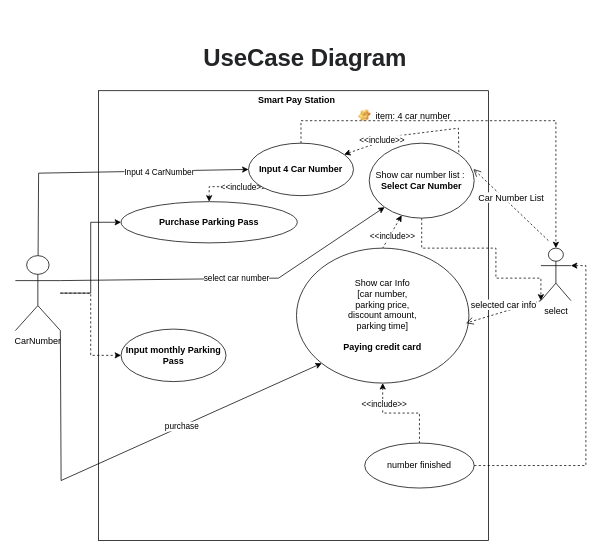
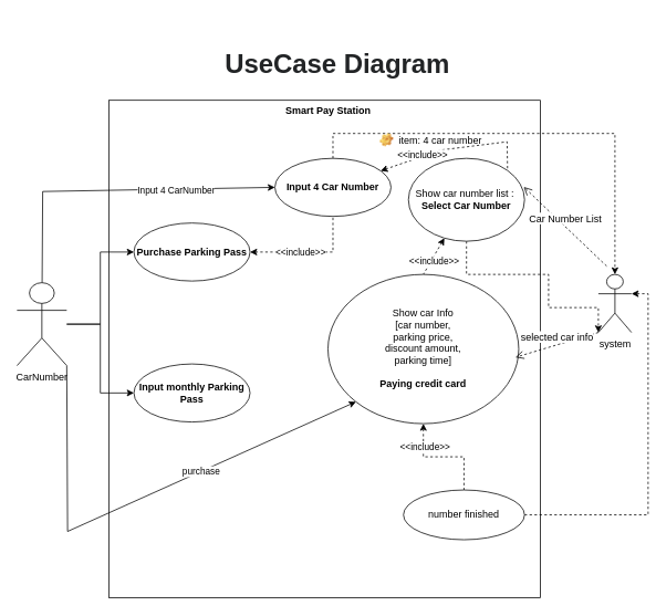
  <mxCell id="0" />
  <mxCell id="1" parent="0" />
  <mxCell id="2" value="" style="html=1;points=[];perimeter=orthogonalPerimeter;fontSize=12;" vertex="1" parent="1"><mxGeometry x="131" y="120" width="520" height="600" as="geometry" /></mxCell>
  <mxCell id="3" style="edgeStyle=orthogonalEdgeStyle;rounded=0;orthogonalLoop=1;jettySize=auto;html=1;entryX=0;entryY=0.5;entryDx=0;entryDy=0;fontSize=12;" edge="1" parent="1" source="11" target="14"><mxGeometry relative="1" as="geometry" /></mxCell>
- <mxCell id="4" style="edgeStyle=orthogonalEdgeStyle;rounded=0;orthogonalLoop=1;jettySize=auto;html=1;entryX=0;entryY=0.5;entryDx=0;entryDy=0;fontSize=12;dashed=1;" edge="1" parent="1" source="11" target="15"><mxGeometry relative="1" as="geometry" /></mxCell>
+ <mxCell id="4" style="edgeStyle=orthogonalEdgeStyle;rounded=0;orthogonalLoop=1;jettySize=auto;html=1;entryX=0;entryY=0.5;entryDx=0;entryDy=0;fontSize=12;" edge="1" parent="1" source="11" target="15"><mxGeometry relative="1" as="geometry" /></mxCell>
  <mxCell id="5" style="edgeStyle=none;rounded=0;orthogonalLoop=1;jettySize=auto;html=1;entryX=0;entryY=0.5;entryDx=0;entryDy=0;shadow=0;fontSize=12;" edge="1" parent="1" source="11" target="20"><mxGeometry relative="1" as="geometry"><Array as="points"><mxPoint x="51" y="230" /></Array></mxGeometry></mxCell>
  <mxCell id="6" value="Input 4 CarNumber" style="edgeLabel;html=1;align=center;verticalAlign=middle;resizable=0;points=[];" vertex="1" connectable="0" parent="5"><mxGeometry x="0.39" y="-1" relative="1" as="geometry"><mxPoint as="offset" /></mxGeometry></mxCell>
- <mxCell id="7" style="edgeStyle=none;rounded=0;orthogonalLoop=1;jettySize=auto;html=1;exitX=1;exitY=0.333;exitDx=0;exitDy=0;exitPerimeter=0;entryX=0;entryY=1;entryDx=0;entryDy=0;shadow=0;fontSize=12;" edge="1" parent="1" source="11" target="25"><mxGeometry relative="1" as="geometry"><Array as="points"><mxPoint x="371" y="370" /></Array></mxGeometry></mxCell>
- <mxCell id="8" value="select car number" style="edgeLabel;html=1;align=center;verticalAlign=middle;resizable=0;points=[];" vertex="1" connectable="0" parent="7"><mxGeometry x="0.021" y="1" relative="1" as="geometry"><mxPoint as="offset" /></mxGeometry></mxCell>
  <mxCell id="9" style="edgeStyle=none;rounded=0;orthogonalLoop=1;jettySize=auto;html=1;exitX=1;exitY=1;exitDx=0;exitDy=0;exitPerimeter=0;entryX=0;entryY=1;entryDx=0;entryDy=0;shadow=0;fontSize=12;startArrow=none;startFill=0;endArrow=classic;endFill=1;" edge="1" parent="1" source="11" target="29"><mxGeometry relative="1" as="geometry"><Array as="points"><mxPoint x="81" y="640" /></Array></mxGeometry></mxCell>
  <mxCell id="10" value="purchase" style="edgeLabel;html=1;align=center;verticalAlign=middle;resizable=0;points=[];" vertex="1" connectable="0" parent="9"><mxGeometry x="0.295" relative="1" as="geometry"><mxPoint as="offset" /></mxGeometry></mxCell>
  <mxCell id="11" value="CarNumber" style="shape=umlActor;verticalLabelPosition=bottom;verticalAlign=top;html=1;fontSize=12;" vertex="1" parent="1"><mxGeometry x="20" y="340" width="60" height="100" as="geometry" /></mxCell>
  <mxCell id="12" value="" style="edgeStyle=orthogonalEdgeStyle;rounded=0;orthogonalLoop=1;jettySize=auto;html=1;fontSize=12;dashed=1;startArrow=classic;startFill=1;endArrow=none;endFill=0;" edge="1" parent="1" source="14" target="20"><mxGeometry relative="1" as="geometry" /></mxCell>
  <mxCell id="13" value="&amp;lt;&amp;lt;include&amp;gt;&amp;gt;" style="edgeLabel;html=1;align=center;verticalAlign=middle;resizable=0;points=[];" vertex="1" connectable="0" parent="12"><mxGeometry x="-0.161" relative="1" as="geometry"><mxPoint as="offset" /></mxGeometry></mxCell>
- <mxCell id="14" value="&lt;b&gt;Purchase Parking Pass&lt;/b&gt;" style="ellipse;whiteSpace=wrap;html=1;fontSize=12;" vertex="1" parent="1"><mxGeometry x="161" y="268" width="235" height="55" as="geometry" /></mxCell>
+ <mxCell id="14" value="&lt;b&gt;Purchase Parking Pass&lt;/b&gt;" style="ellipse;whiteSpace=wrap;html=1;fontSize=12;" vertex="1" parent="1"><mxGeometry x="161" y="268" width="140" height="70" as="geometry" /></mxCell>
  <mxCell id="15" value="&lt;b&gt;Input monthly Parking Pass&lt;/b&gt;" style="ellipse;whiteSpace=wrap;html=1;fontSize=12;" vertex="1" parent="1"><mxGeometry x="161" y="438" width="140" height="70" as="geometry" /></mxCell>
  <mxCell id="16" value="Smart Pay Station" style="text;align=center;fontStyle=1;verticalAlign=middle;spacingLeft=3;spacingRight=3;strokeColor=none;rotatable=0;points=[[0,0.5],[1,0.5]];portConstraint=eastwest;html=1;" vertex="1" parent="1"><mxGeometry x="355" y="120" width="80" height="26" as="geometry" /></mxCell>
  <mxCell id="17" style="edgeStyle=orthogonalEdgeStyle;rounded=0;orthogonalLoop=1;jettySize=auto;html=1;entryX=0.5;entryY=0;entryDx=0;entryDy=0;entryPerimeter=0;fontSize=12;dashed=1;startArrow=none;startFill=0;endArrow=classic;endFill=1;" edge="1" parent="1" source="20" target="21"><mxGeometry relative="1" as="geometry"><Array as="points"><mxPoint x="401" y="160" /><mxPoint x="741" y="160" /></Array></mxGeometry></mxCell>
  <mxCell id="18" style="edgeStyle=none;rounded=0;orthogonalLoop=1;jettySize=auto;html=1;entryX=1;entryY=0;entryDx=0;entryDy=0;shadow=0;fontSize=12;startArrow=classic;startFill=1;endArrow=none;endFill=0;dashed=1;" edge="1" parent="1" source="20" target="25"><mxGeometry relative="1" as="geometry"><Array as="points"><mxPoint x="531" y="180" /><mxPoint x="611" y="170" /></Array></mxGeometry></mxCell>
  <mxCell id="19" value="&amp;lt;&amp;lt;include&amp;gt;&amp;gt;" style="edgeLabel;html=1;align=center;verticalAlign=middle;resizable=0;points=[];" vertex="1" connectable="0" parent="18"><mxGeometry x="-0.438" y="2" relative="1" as="geometry"><mxPoint as="offset" /></mxGeometry></mxCell>
  <mxCell id="20" value="&lt;b&gt;Input 4 Car Number&lt;/b&gt;" style="ellipse;whiteSpace=wrap;html=1;fontSize=12;" vertex="1" parent="1"><mxGeometry x="331" y="190" width="140" height="70" as="geometry" /></mxCell>
- <mxCell id="21" value="select" style="shape=umlActor;verticalLabelPosition=bottom;verticalAlign=top;html=1;" vertex="1" parent="1"><mxGeometry x="721" y="330" width="40" height="70" as="geometry" /></mxCell>
+ <mxCell id="21" value="system" style="shape=umlActor;verticalLabelPosition=bottom;verticalAlign=top;html=1;" vertex="1" parent="1"><mxGeometry x="721" y="330" width="40" height="70" as="geometry" /></mxCell>
  <mxCell id="22" value="" style="edgeStyle=orthogonalEdgeStyle;rounded=0;orthogonalLoop=1;jettySize=auto;html=1;fontSize=12;dashed=1;startArrow=none;startFill=0;endArrow=classic;endFill=1;" edge="1" parent="1" source="25"><mxGeometry relative="1" as="geometry"><mxPoint x="721" y="400" as="targetPoint" /><Array as="points"><mxPoint x="562" y="330" /><mxPoint x="661" y="330" /><mxPoint x="661" y="370" /><mxPoint x="721" y="370" /></Array></mxGeometry></mxCell>
  <mxCell id="23" style="edgeStyle=none;rounded=0;orthogonalLoop=1;jettySize=auto;html=1;entryX=0.5;entryY=0;entryDx=0;entryDy=0;shadow=0;dashed=1;fontSize=12;startArrow=classic;startFill=1;endArrow=none;endFill=0;" edge="1" parent="1" source="25" target="29"><mxGeometry relative="1" as="geometry" /></mxCell>
  <mxCell id="24" value="&amp;lt;&amp;lt;include&amp;gt;&amp;gt;" style="edgeLabel;html=1;align=center;verticalAlign=middle;resizable=0;points=[];" vertex="1" connectable="0" parent="23"><mxGeometry x="0.18" y="2" relative="1" as="geometry"><mxPoint as="offset" /></mxGeometry></mxCell>
  <mxCell id="25" value="Show car number list :&amp;nbsp;&lt;br&gt;&lt;b&gt;Select Car Number&lt;/b&gt;" style="ellipse;whiteSpace=wrap;html=1;fontSize=12;" vertex="1" parent="1"><mxGeometry x="492" y="190" width="140" height="100" as="geometry" /></mxCell>
  <mxCell id="26" value="Car Number List" style="html=1;verticalAlign=bottom;endArrow=open;dashed=1;endSize=8;fontSize=12;" edge="1" parent="1"><mxGeometry relative="1" as="geometry"><mxPoint x="731" y="320" as="sourcePoint" /><mxPoint x="631" y="224.5" as="targetPoint" /></mxGeometry></mxCell>
  <mxCell id="27" value="" style="edgeStyle=orthogonalEdgeStyle;rounded=0;orthogonalLoop=1;jettySize=auto;html=1;fontSize=12;dashed=1;startArrow=classic;startFill=1;endArrow=none;endFill=0;" edge="1" parent="1" source="29" target="31"><mxGeometry relative="1" as="geometry" /></mxCell>
  <mxCell id="28" value="&amp;lt;&amp;lt;include&amp;gt;&amp;gt;" style="edgeLabel;html=1;align=center;verticalAlign=middle;resizable=0;points=[];" vertex="1" connectable="0" parent="27"><mxGeometry x="-0.581" y="1" relative="1" as="geometry"><mxPoint as="offset" /></mxGeometry></mxCell>
  <mxCell id="29" value="Show car Info&lt;br&gt;&lt;div&gt;&lt;span&gt;[car number,&lt;/span&gt;&lt;/div&gt;&lt;div&gt;&lt;span&gt;parking price,&lt;/span&gt;&lt;/div&gt;&lt;div&gt;&lt;span&gt;discount amount,&lt;/span&gt;&lt;/div&gt;&lt;div&gt;&lt;span&gt;parking time]&lt;/span&gt;&lt;/div&gt;&lt;br&gt;&lt;b&gt;Paying credit card&lt;/b&gt;" style="ellipse;whiteSpace=wrap;html=1;fontSize=12;align=center;" vertex="1" parent="1"><mxGeometry x="395" y="330" width="230" height="180" as="geometry" /></mxCell>
  <mxCell id="30" style="edgeStyle=orthogonalEdgeStyle;rounded=0;orthogonalLoop=1;jettySize=auto;html=1;entryX=1;entryY=0.333;entryDx=0;entryDy=0;entryPerimeter=0;fontSize=12;dashed=1;" edge="1" parent="1" source="31" target="21"><mxGeometry relative="1" as="geometry" /></mxCell>
  <mxCell id="31" value="number finished" style="ellipse;whiteSpace=wrap;html=1;fontSize=12;" vertex="1" parent="1"><mxGeometry x="486" y="590" width="146" height="60" as="geometry" /></mxCell>
  <mxCell id="32" value="selected car info" style="html=1;verticalAlign=bottom;endArrow=open;dashed=1;endSize=8;fontSize=12;exitX=0;exitY=1;exitDx=0;exitDy=0;exitPerimeter=0;" edge="1" parent="1" source="21"><mxGeometry relative="1" as="geometry"><mxPoint x="721" y="360" as="sourcePoint" /><mxPoint x="621" y="430" as="targetPoint" /></mxGeometry></mxCell>
- <mxCell id="33" value="item: 4 car number" style="label;fontStyle=0;strokeColor=none;fillColor=none;align=left;verticalAlign=top;overflow=hidden;spacingLeft=28;spacingRight=4;rotatable=0;points=[[0,0.5],[1,0.5]];portConstraint=eastwest;imageWidth=16;imageHeight=16;image=img/clipart/Gear_128x128.png;html=1;" vertex="1" parent="1"><mxGeometry x="471" y="140" width="150" height="26" as="geometry" /></mxCell>
+ <mxCell id="33" value="item: 4 car number" style="label;fontStyle=0;strokeColor=none;fillColor=none;align=left;verticalAlign=top;overflow=hidden;spacingLeft=28;spacingRight=4;rotatable=0;points=[[0,0.5],[1,0.5]];portConstraint=eastwest;imageWidth=16;imageHeight=16;image=img/clipart/Gear_128x128.png;html=1;" vertex="1" parent="1"><mxGeometry x="451" y="155" width="150" height="26" as="geometry" /></mxCell>
  <mxCell id="34" value="&lt;h2 id=&quot;usecase-diagram&quot; style=&quot;box-sizing: inherit ; font-size: 2rem ; line-height: 1.5 ; margin-bottom: 1rem ; color: rgb(34 , 36 , 38) ; font-family: , , &amp;#34;helvetica neue&amp;#34; , &amp;#34;apple sd gothic neo&amp;#34; , &amp;#34;malgun gothic&amp;#34; , &amp;#34;맑은 고딕&amp;#34; , , &amp;#34;nanum gothic&amp;#34; , &amp;#34;noto sans kr&amp;#34; , &amp;#34;noto sans cjk kr&amp;#34; , &amp;#34;arial&amp;#34; , , &amp;#34;dotum&amp;#34; , &amp;#34;tahoma&amp;#34; , &amp;#34;geneva&amp;#34; , sans-serif ; letter-spacing: -0.072px&quot;&gt;UseCase Diagram&lt;/h2&gt;" style="text;html=1;align=center;verticalAlign=middle;resizable=0;points=[];autosize=1;strokeColor=none;fillColor=none;" vertex="1" parent="1"><mxGeometry x="261" y="20" width="290" height="100" as="geometry" /></mxCell>
